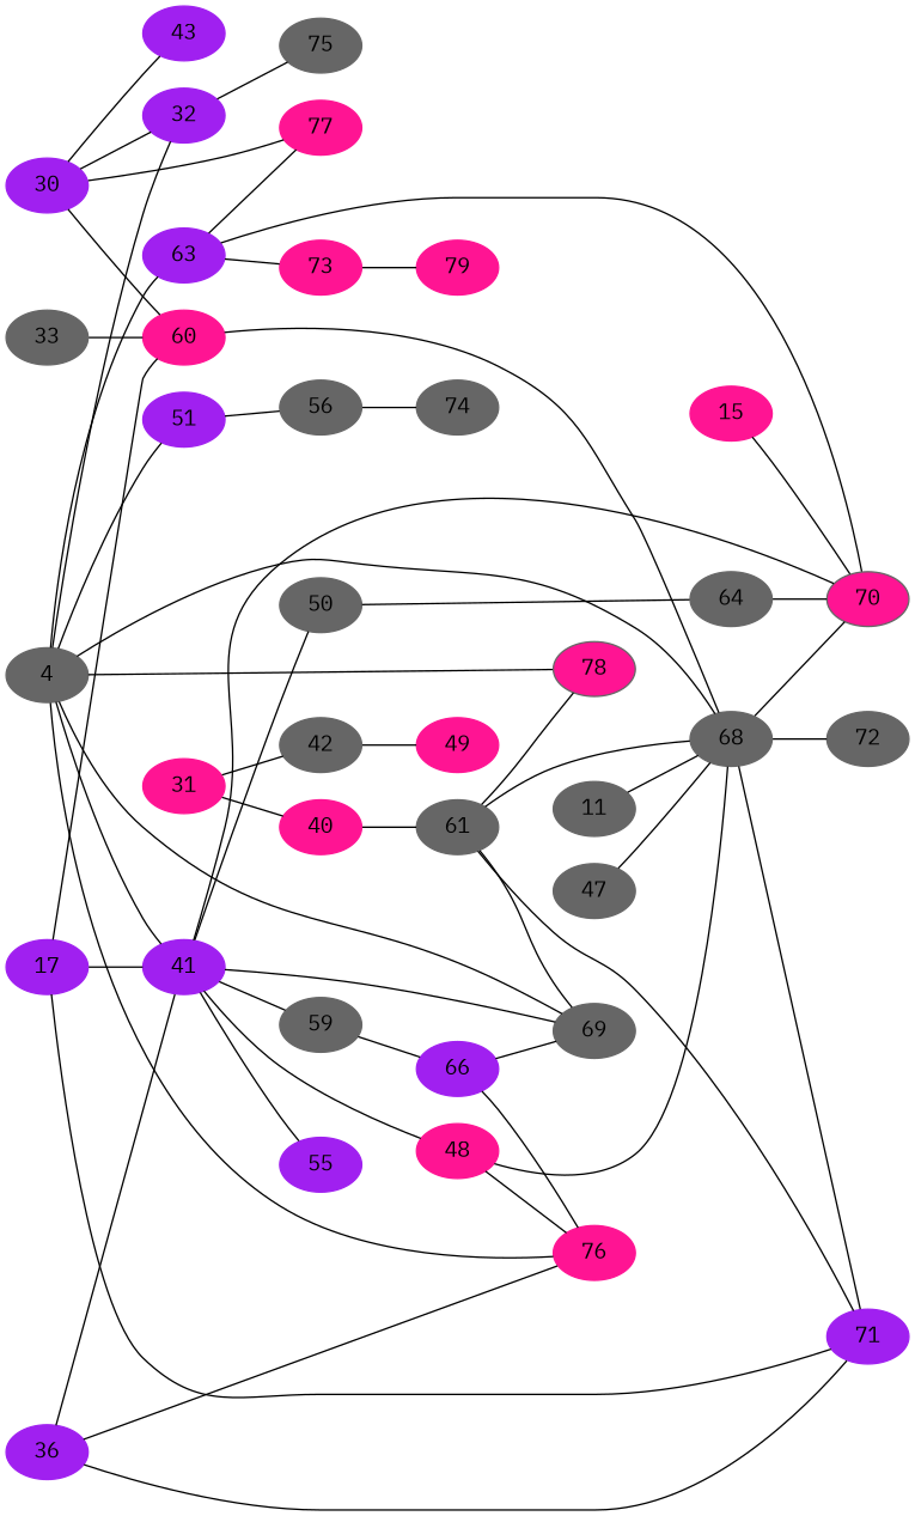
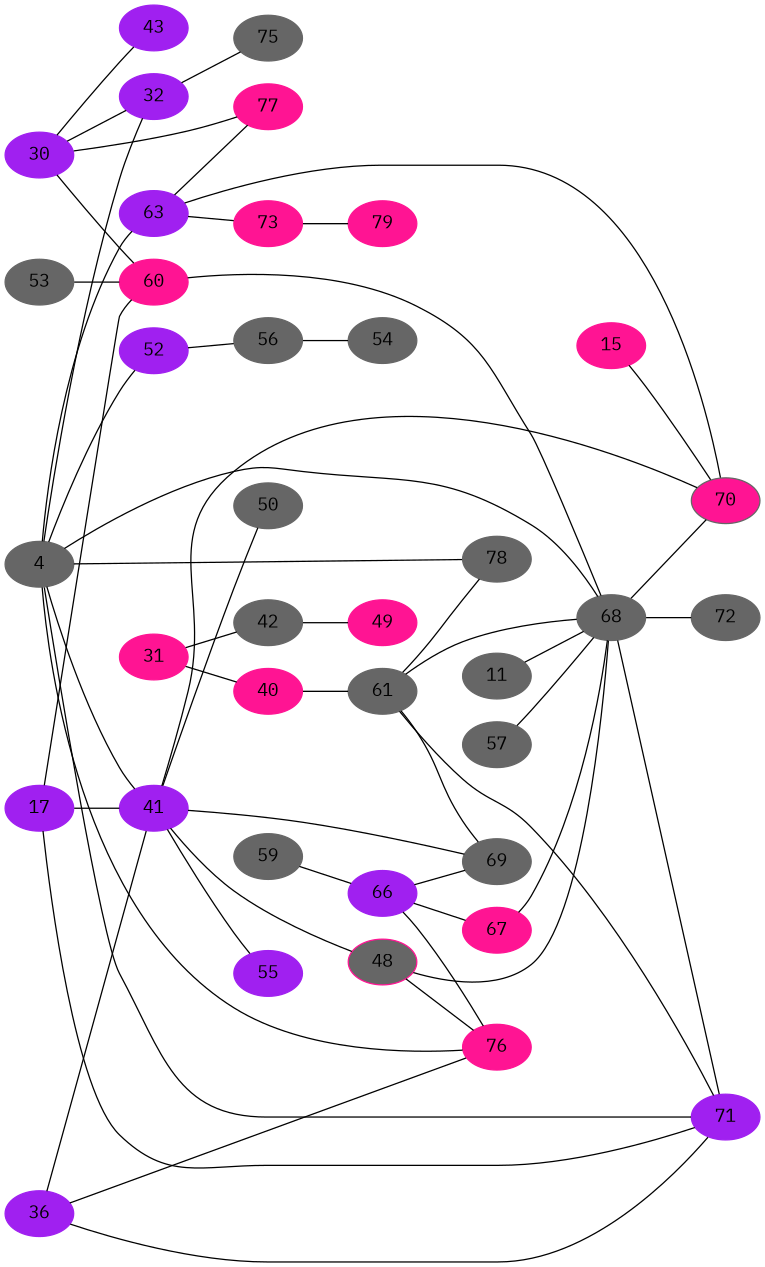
  graph {
    fontname="IBM Plex Mono"
    rankdir=LR
    node [color=gray40 fontname="IBM Plex Mono" style=filled]
    edge [fontname="IBM Plex Mono"]
    4 [super="+1"]
    32 [color=purple super="+14+27"]
    41 [color=purple super="+26"]
-   51 [color=purple super="+7"]
+   51 [color=purple super="+7" label=52]
    63 [color=purple super="+46"]
    68 [super="+53+58+21+45"]
    71 [color=purple super="+18+16+37"]
    76 [color=deeppink super="+35"]
-   78 [super="+65" fillcolor=deeppink]
+   78 [super="+65"]
    15 [color=deeppink super="+12"]
    70 [fillcolor=deeppink super="+25+29+62+52"]
    75
-   48 [color=deeppink super="+38"]
+   48 [color=deeppink super="+38" fillcolor=gray40]
    50
    55 [color=purple super="+23"]
    59
    69
    56 [super="+8"]
    77 [color=deeppink]
    73 [color=deeppink]
    72 [super="+54"]
    11
    17 [color=purple]
    60 [color=deeppink super="+20"]
    30 [color=purple]
    43 [color=purple]
    40 [color=deeppink super="+24"]
    61 [super="+3+34+47"]
    31 [color=deeppink]
    42
    49 [color=deeppink]
-   33
+   33 [label=53]
    36 [color=purple]
-   64
    66 [color=purple super="+44"]
-   74
-   57 [label=47]
+   74 [label=54]
+   57
+   67 [color=deeppink]
    79 [color=deeppink]
    4 -- 32 [weight=2]
    4 -- 41 [weight=2]
    4 -- 51 [weight=3]
    4 -- 63
    4 -- 68
-   4 -- 69 [weight=2]
+   4 -- 71 [weight=2]
    4 -- 76
    4 -- 78
    32 -- 75
    41 -- 70 [weight=2]
    41 -- 48
    41 -- 50
    41 -- 55
-   41 -- 59
    41 -- 69
    51 -- 56
    63 -- 70
    63 -- 77
    63 -- 73
    68 -- 71
    68 -- 70 [weight=4]
    68 -- 72 [weight=3]
    15 -- 70
    48 -- 68
    48 -- 76
-   50 -- 64
    59 -- 66
    56 -- 74
    73 -- 79
    11 -- 68
    17 -- 41
    17 -- 71
    17 -- 60
    60 -- 68
    30 -- 32
    30 -- 77
    30 -- 60 [weight=2]
    30 -- 43
    40 -- 61
    61 -- 68 [weight=2]
    61 -- 71
    61 -- 78
    61 -- 69
    31 -- 40
    31 -- 42
    42 -- 49
    33 -- 60
    36 -- 41
    36 -- 71
    36 -- 76
-   64 -- 70
    66 -- 76 [weight=2]
    66 -- 69
+   66 -- 67
    57 -- 68
+   67 -- 68
  }
